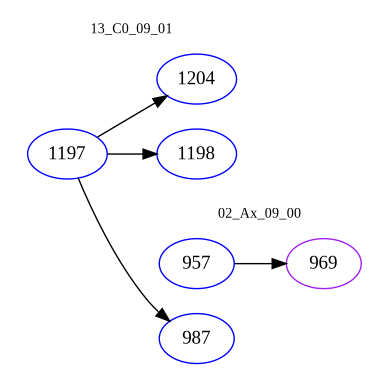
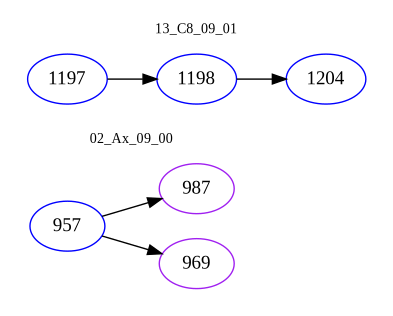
  digraph {
    fontname="Liberation Serif"
    rankdir=LR
    node [color=blue fontname="Liberation Serif"]
    edge [color=black fontname="Liberation Serif"]
    n1 [color=purple label=969]
    n2 [label=957]
-   n3 [label=987]
+   n3 [color=purple label=987]
    n4 [label=1198]
    n5 [label=1197]
    n6 [label=1204]
    subgraph cluster_1 {
      color=white
      fontsize=10
      label="02_Ax_09_00"
      n1
      n2
      n3
    }
    subgraph cluster_2 {
      color=white
      fontsize=10
-     label="13_C0_09_01"
+     label="13_C8_09_01"
      n4
      n5
      n6
    }
    n2 -> n1
-   n5 -> n3
+   n2 -> n3
    n5 -> n4
-   n5 -> n6
+   n4 -> n6
  }
